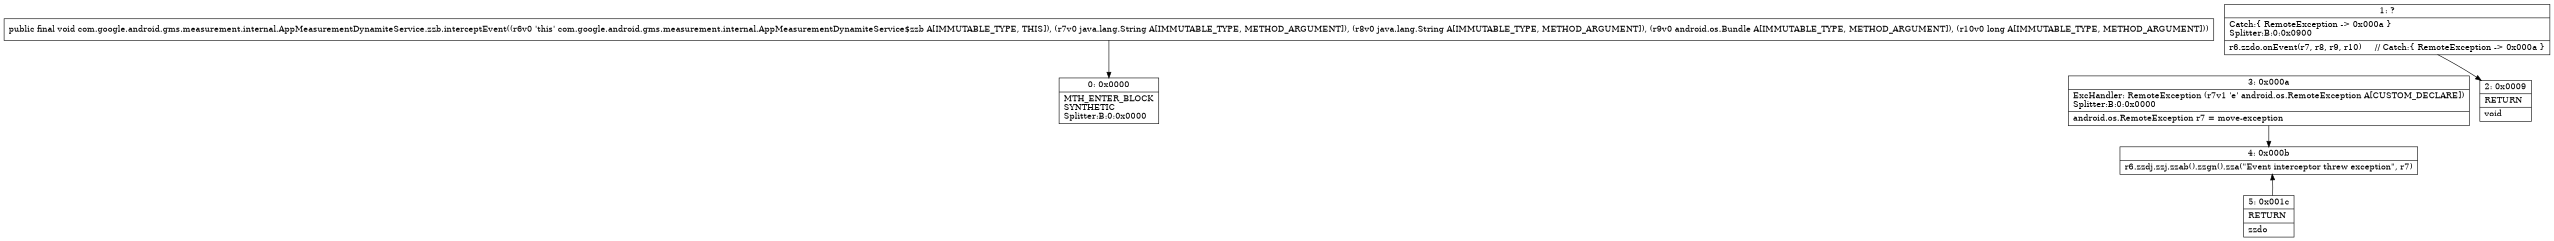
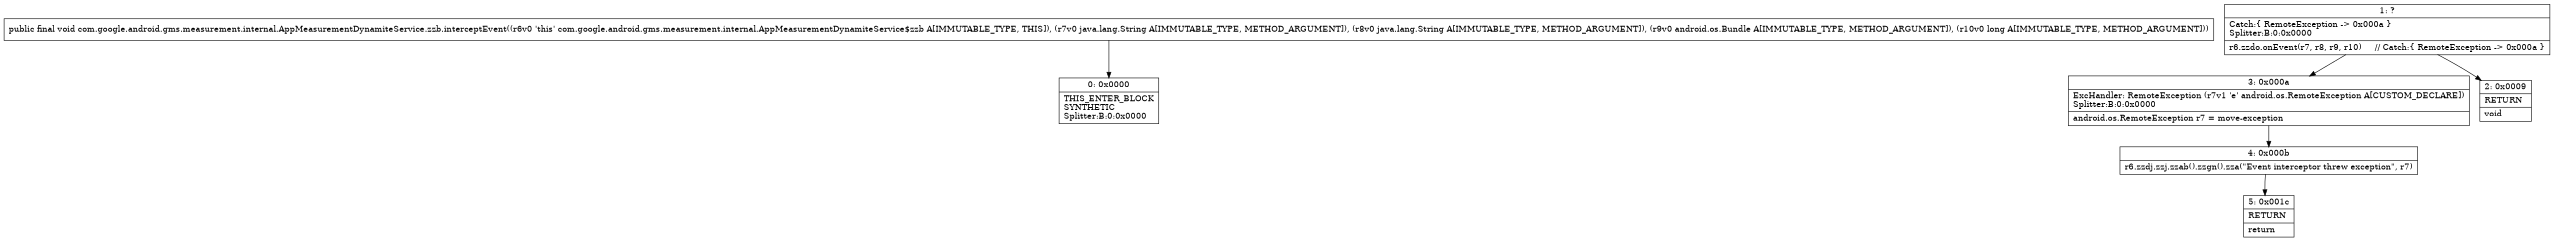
  digraph {
    node [shape=record]
-   n1 [label="{0\:\ 0x0000|MTH_ENTER_BLOCK\lSYNTHETIC\lSplitter:B:0:0x0000\l}"]
-   n2 [label="{1\:\ ?|Catch:\{ RemoteException \-\> 0x000a \}\lSplitter:B:0:0x0900\l|r6.zzdo.onEvent(r7, r8, r9, r10)     \/\/ Catch:\{ RemoteException \-\> 0x000a \}\l}"]
+   n1 [label="{0\:\ 0x0000|THIS_ENTER_BLOCK\lSYNTHETIC\lSplitter:B:0:0x0000\l}"]
+   n2 [label="{1\:\ ?|Catch:\{ RemoteException \-\> 0x000a \}\lSplitter:B:0:0x0000\l|r6.zzdo.onEvent(r7, r8, r9, r10)     \/\/ Catch:\{ RemoteException \-\> 0x000a \}\l}"]
    n3 [label="{3\:\ 0x000a|ExcHandler: RemoteException (r7v1 'e' android.os.RemoteException A[CUSTOM_DECLARE])\lSplitter:B:0:0x0000\l|android.os.RemoteException r7 = move\-exception\l}"]
    n4 [label="{2\:\ 0x0009|RETURN\l|void\l}"]
    n5 [label="{4\:\ 0x000b|r6.zzdj.zzj.zzab().zzgn().zza(\"Event interceptor threw exception\", r7)\l}"]
-   n6 [label="{5\:\ 0x001c|RETURN\l|zzdo\l}"]
+   n6 [label="{5\:\ 0x001c|RETURN\l|return\l}"]
    n7 [label="{public final void com.google.android.gms.measurement.internal.AppMeasurementDynamiteService.zzb.interceptEvent((r6v0 'this' com.google.android.gms.measurement.internal.AppMeasurementDynamiteService$zzb A[IMMUTABLE_TYPE, THIS]), (r7v0 java.lang.String A[IMMUTABLE_TYPE, METHOD_ARGUMENT]), (r8v0 java.lang.String A[IMMUTABLE_TYPE, METHOD_ARGUMENT]), (r9v0 android.os.Bundle A[IMMUTABLE_TYPE, METHOD_ARGUMENT]), (r10v0 long A[IMMUTABLE_TYPE, METHOD_ARGUMENT])) }"]
+   n2 -> n3
    n2 -> n4
    n3 -> n5
-   n6 -> n5
+   n5 -> n6
    n7 -> n1
  }
